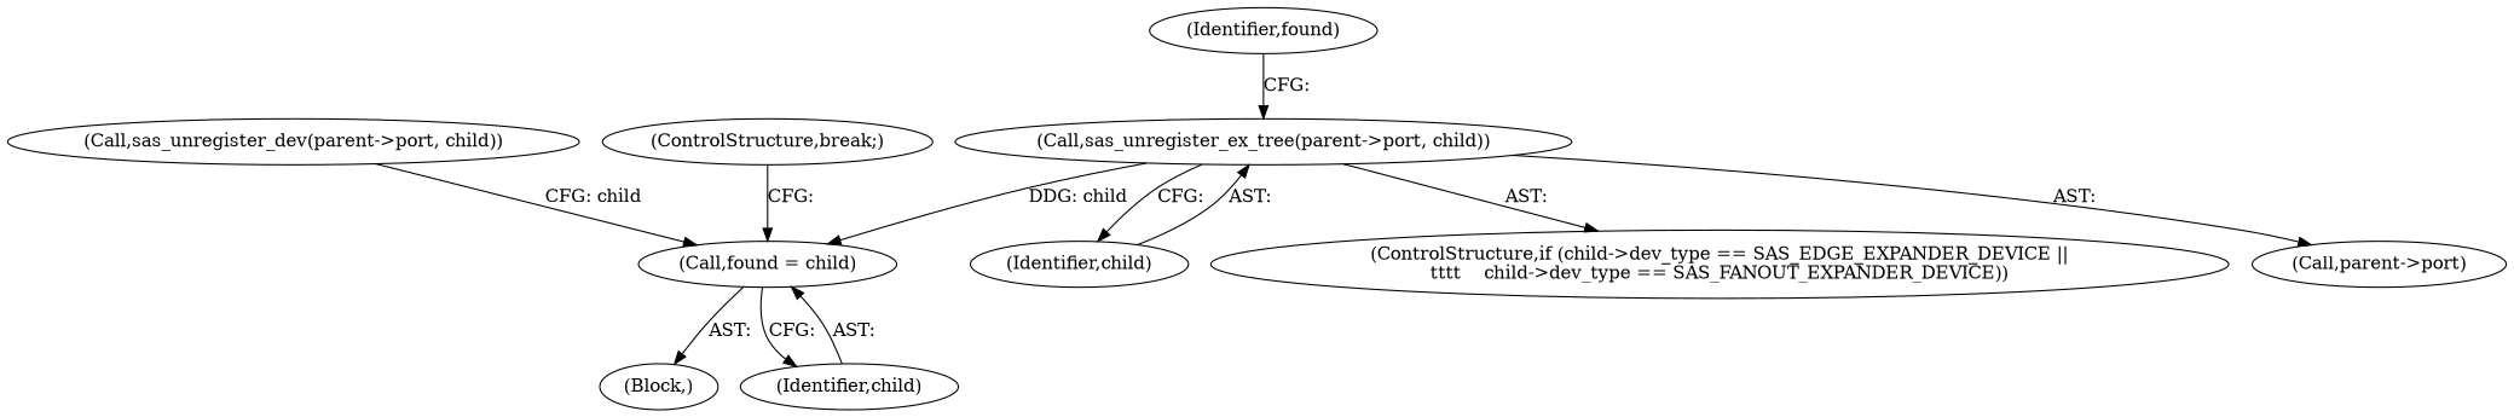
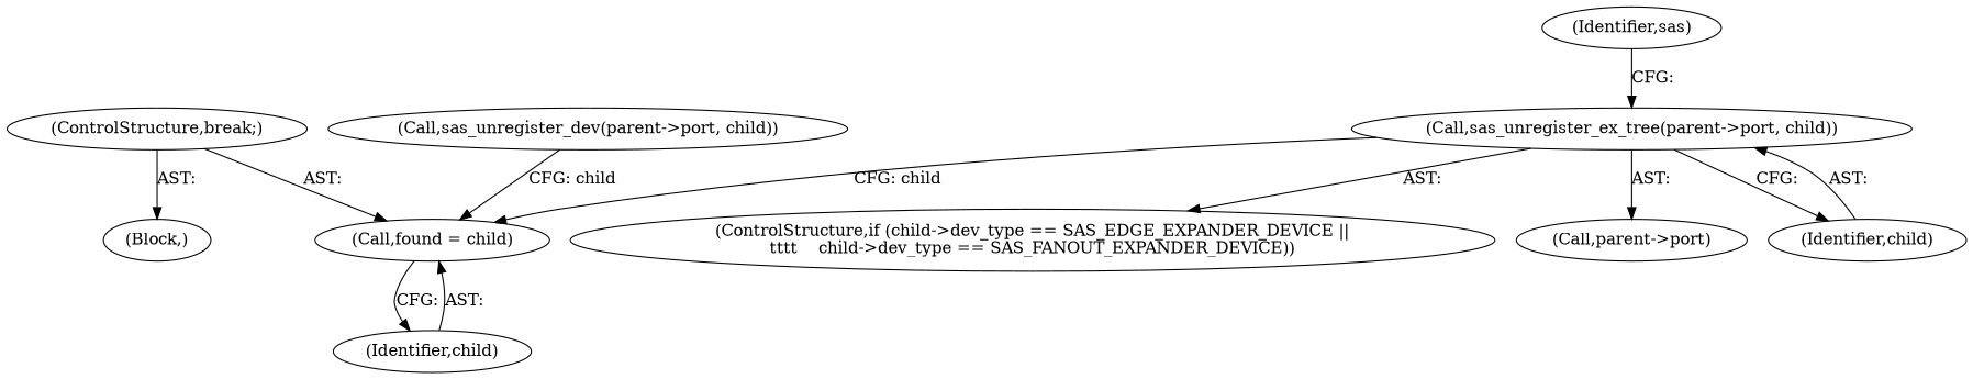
  digraph {
    n1 [label="(Call,sas_unregister_ex_tree(parent->port, child))"]
    n2 [label="(Call,found = child)"]
    n3 [label="(Identifier,child)"]
    n4 [label="(ControlStructure,if (child->dev_type == SAS_EDGE_EXPANDER_DEVICE ||\n\t\t\t\t    child->dev_type == SAS_FANOUT_EXPANDER_DEVICE))"]
    n5 [label="(Call,parent->port)"]
    n6 [label="(Block,)"]
    n7 [label="(Identifier,child)"]
    n8 [label="(Call,sas_unregister_dev(parent->port, child))"]
    n9 [label="(ControlStructure,break;)"]
-   n10 [label="(Identifier,found)"]
-   n1 -> n2 [label="DDG: child"]
+   n10 [label="(Identifier,sas)"]
+   n1 -> n2 [label="CFG: child"]
    n1 -> n3 [label="CFG: "]
    n1 -> n4 [label="AST: "]
    n1 -> n5 [label="AST: "]
-   n2 -> n6 [label="AST: "]
+   n9 -> n6 [label="AST: "]
    n2 -> n7 [label="CFG: "]
    n3 -> n1 [label="AST: "]
    n7 -> n2 [label="AST: "]
    n8 -> n2 [label="CFG: child"]
-   n9 -> n2 [label="CFG: "]
+   n9 -> n2 [label="AST: "]
    n10 -> n1 [label="CFG: "]
  }
